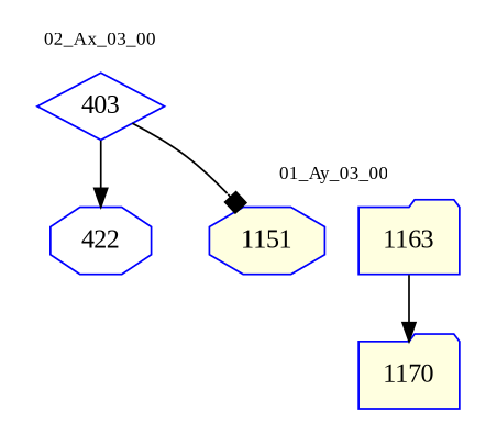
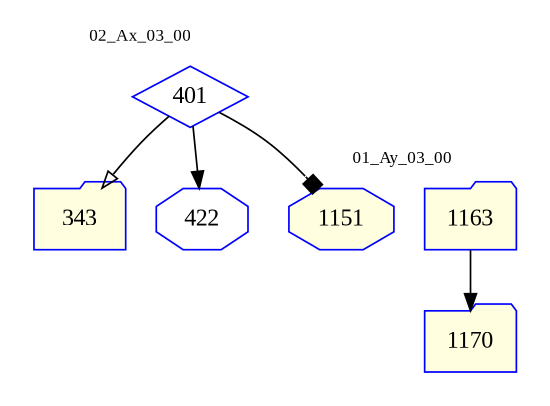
  digraph {
    fontname="Liberation Serif"
    node [color=blue fillcolor=lightyellow fontname="Liberation Serif" shape=folder style=filled]
    edge [arrowhead=normal color=black fontname="Liberation Serif"]
-   n1 [fillcolor=white label=403 shape=diamond]
+   n1 [fillcolor=white label=401 shape=diamond]
+   n2 [label=343]
    n3 [fillcolor=white label=422 shape=octagon]
    n4 [label=1163]
    n5 [label=1151 shape=octagon]
    n6 [label=1170]
    subgraph cluster_1 {
      color=white
      fontsize=10
      label="02_Ax_03_00"
      n1
+     n2
      n3
    }
    subgraph cluster_2 {
      color=white
      fontsize=10
      label="01_Ay_03_00"
      n4
      n5
      n6
    }
+   n1 -> n2 [arrowhead=onormal]
    n1 -> n3
    n1 -> n5 [arrowhead=box]
    n4 -> n6
  }
